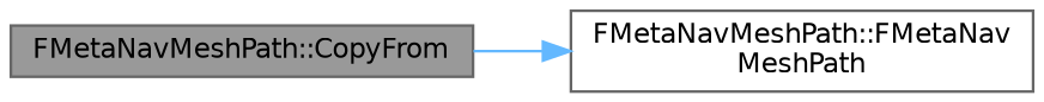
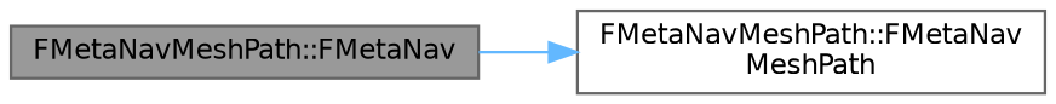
  digraph {
    rankdir=LR
    node [fontname=Helvetica fontsize=10 shape=box style=filled]
-   n1 [color=gray40 fillcolor=grey60 fontcolor=black height=0.2 label="FMetaNavMeshPath::CopyFrom" width=0.4]
+   n1 [color=gray40 fillcolor=grey60 fontcolor=black height=0.2 label="FMetaNavMeshPath::FMetaNav" width=0.4]
    n2 [color=grey40 fillcolor=white height=0.2 label="FMetaNavMeshPath::FMetaNav\lMeshPath" width=0.4]
    n1 -> n2 [color=steelblue1 fontname=Helvetica fontsize=10 labelfontname=Helvetica labelfontsize=10 style=solid]
  }
